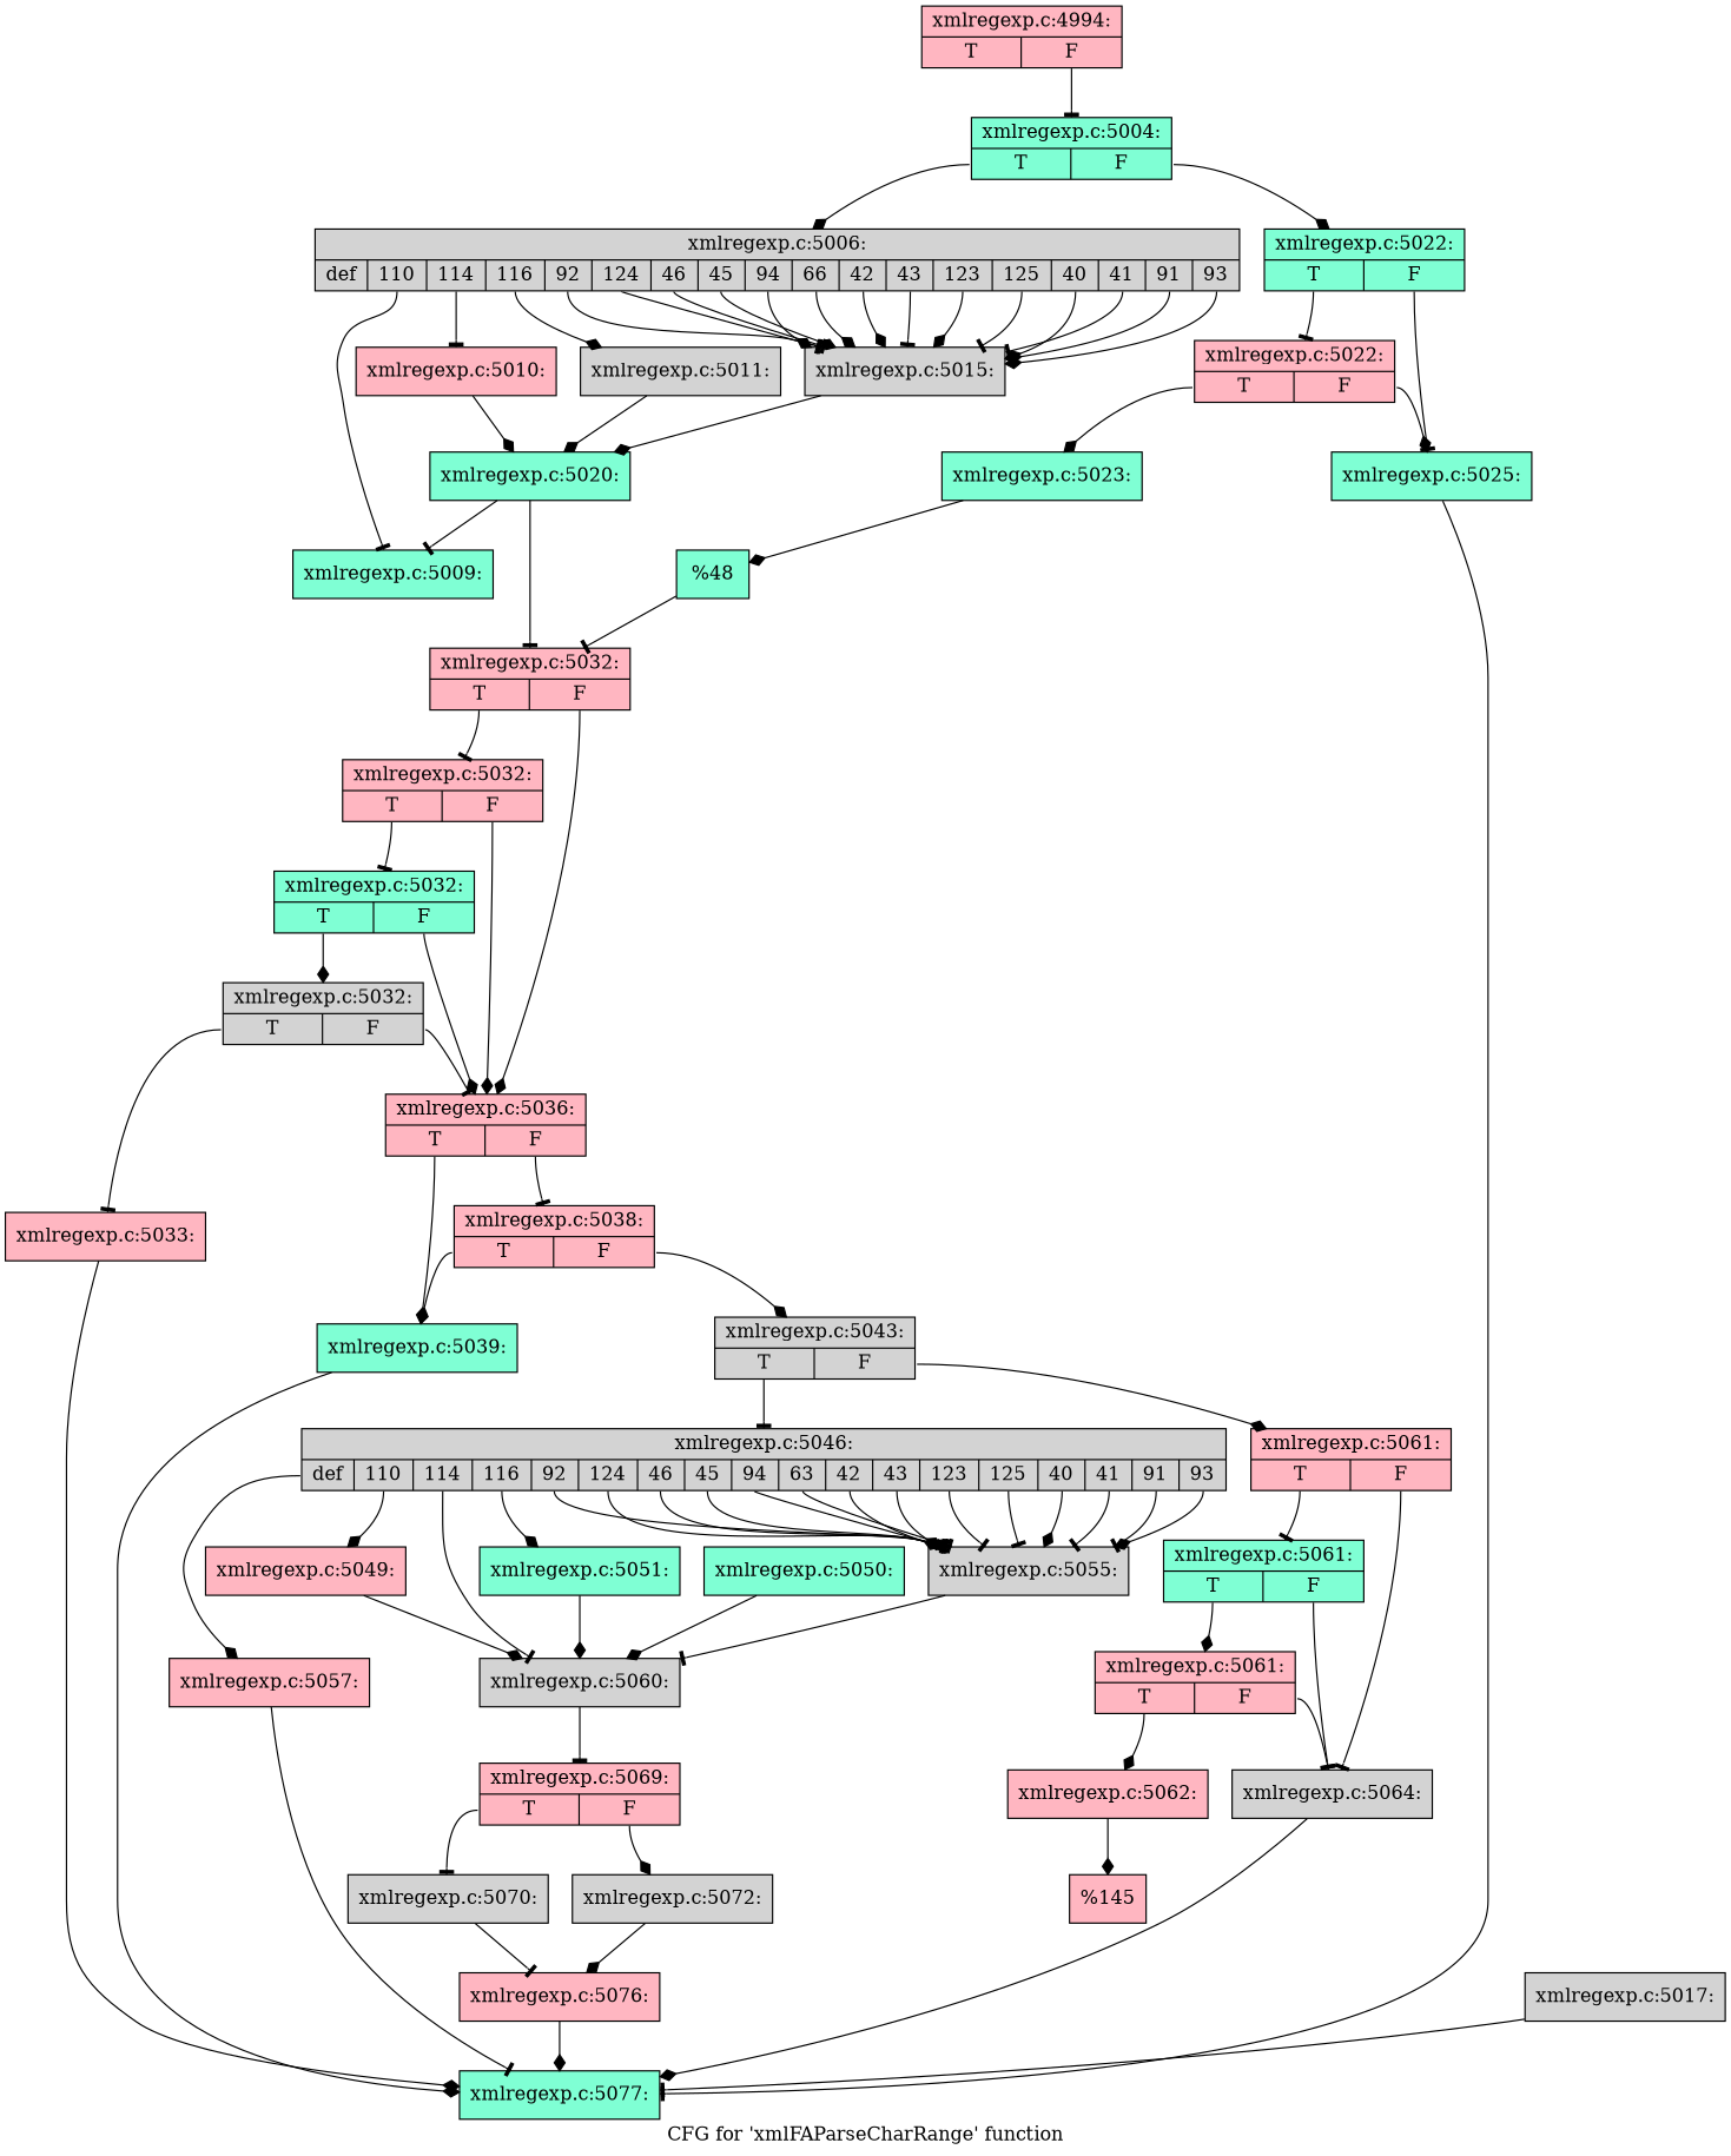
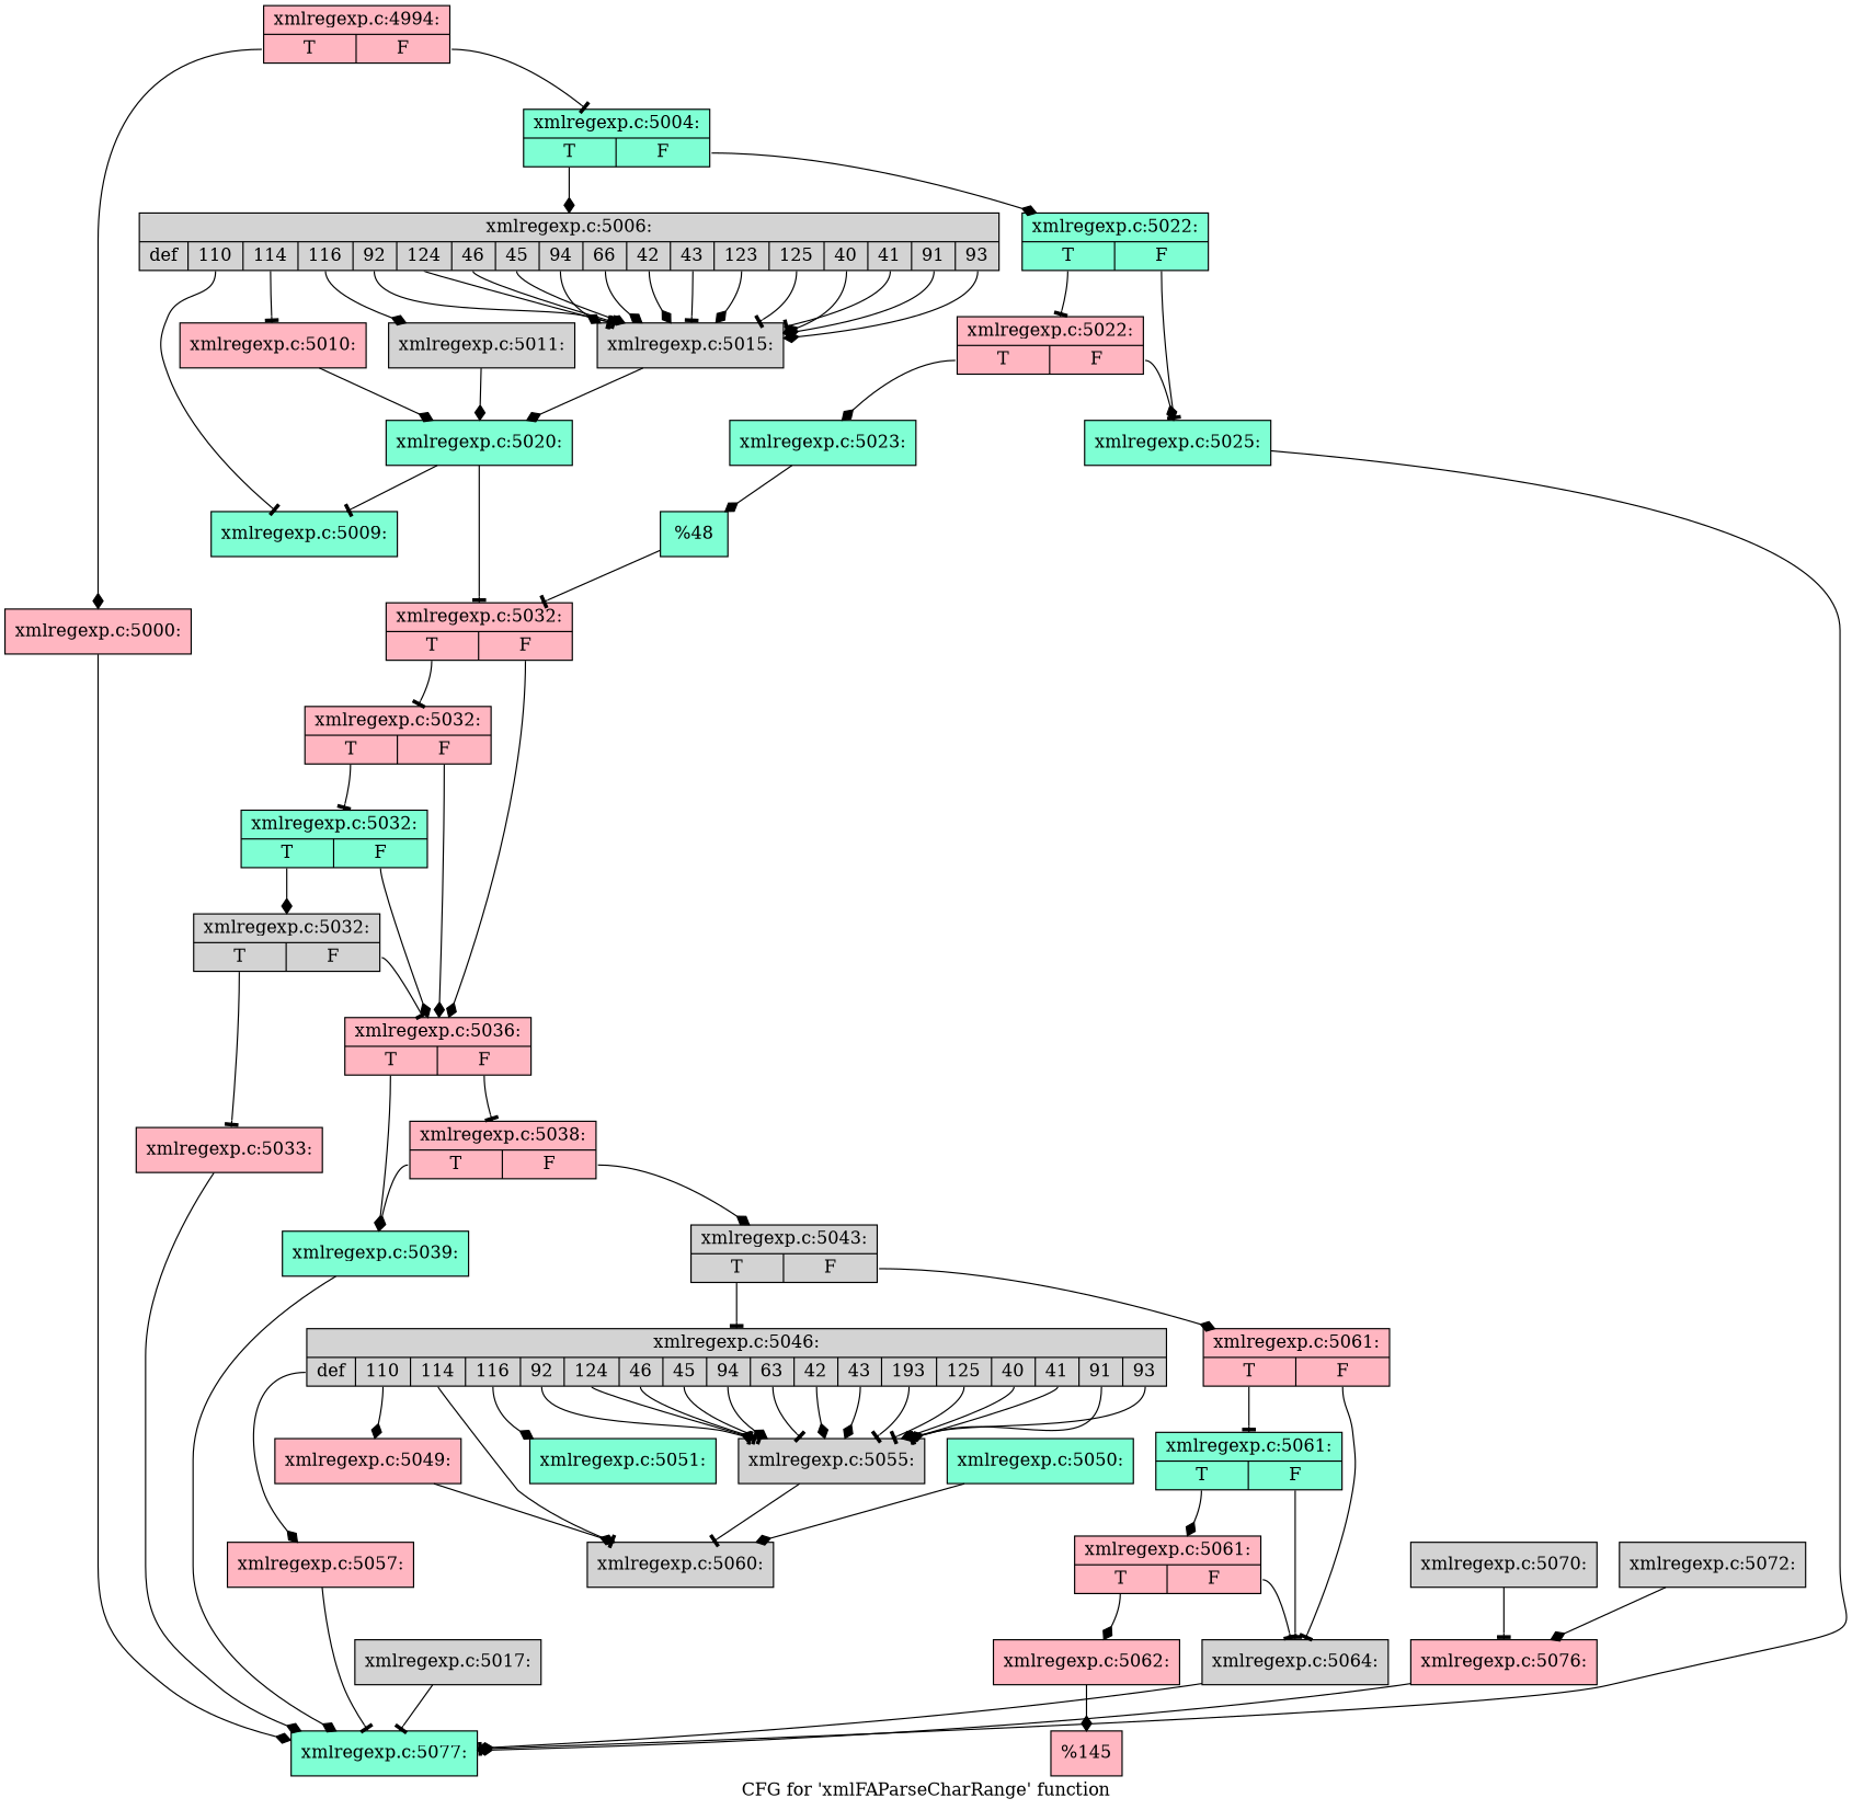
  digraph {
    label="CFG for 'xmlFAParseCharRange' function"
    node [fillcolor=lightpink shape=record style=filled]
    edge [arrowhead=diamond]
    n1 [label="{xmlregexp.c:4994:|{<s0>T|<s1>F}}"]
+   n2 [label="{xmlregexp.c:5000:}"]
    n3 [fillcolor=aquamarine label="{xmlregexp.c:5004:|{<s0>T|<s1>F}}"]
    n4 [fillcolor=aquamarine label="{xmlregexp.c:5077:}"]
    n5 [fillcolor=lightgrey label="{xmlregexp.c:5006:|{<s0>def|<s1>110|<s2>114|<s3>116|<s4>92|<s5>124|<s6>46|<s7>45|<s8>94|<s9>66|<s10>42|<s11>43|<s12>123|<s13>125|<s14>40|<s15>41|<s16>91|<s17>93}}"]
    n6 [fillcolor=aquamarine label="{xmlregexp.c:5022:|{<s0>T|<s1>F}}"]
    n7 [fillcolor=aquamarine label="{xmlregexp.c:5009:}"]
    n8 [label="{xmlregexp.c:5010:}"]
    n9 [fillcolor=lightgrey label="{xmlregexp.c:5011:}"]
    n10 [fillcolor=lightgrey label="{xmlregexp.c:5015:}"]
    n11 [label="{xmlregexp.c:5022:|{<s0>T|<s1>F}}"]
    n12 [fillcolor=aquamarine label="{xmlregexp.c:5025:}"]
    n13 [fillcolor=lightgrey label="{xmlregexp.c:5017:}"]
    n14 [fillcolor=aquamarine label="{xmlregexp.c:5020:}"]
    n15 [fillcolor=aquamarine label="{xmlregexp.c:5023:}"]
    n16 [label="{xmlregexp.c:5032:|{<s0>T|<s1>F}}"]
    n17 [label="{xmlregexp.c:5032:|{<s0>T|<s1>F}}"]
    n18 [label="{xmlregexp.c:5036:|{<s0>T|<s1>F}}"]
    n19 [fillcolor=aquamarine label="{xmlregexp.c:5032:|{<s0>T|<s1>F}}"]
    n20 [fillcolor=aquamarine label="{xmlregexp.c:5039:}"]
    n21 [label="{xmlregexp.c:5038:|{<s0>T|<s1>F}}"]
    n22 [fillcolor=aquamarine label="{%48}"]
    n23 [fillcolor=lightgrey label="{xmlregexp.c:5032:|{<s0>T|<s1>F}}"]
    n24 [fillcolor=lightgrey label="{xmlregexp.c:5043:|{<s0>T|<s1>F}}"]
    n25 [label="{xmlregexp.c:5033:}"]
-   n26 [fillcolor=lightgrey label="{xmlregexp.c:5046:|{<s0>def|<s1>110|<s2>114|<s3>116|<s4>92|<s5>124|<s6>46|<s7>45|<s8>94|<s9>63|<s10>42|<s11>43|<s12>123|<s13>125|<s14>40|<s15>41|<s16>91|<s17>93}}"]
+   n26 [fillcolor=lightgrey label="{xmlregexp.c:5046:|{<s0>def|<s1>110|<s2>114|<s3>116|<s4>92|<s5>124|<s6>46|<s7>45|<s8>94|<s9>63|<s10>42|<s11>43|<s12>193|<s13>125|<s14>40|<s15>41|<s16>91|<s17>93}}"]
    n27 [label="{xmlregexp.c:5061:|{<s0>T|<s1>F}}"]
    n28 [label="{xmlregexp.c:5057:}"]
    n29 [label="{xmlregexp.c:5049:}"]
    n30 [fillcolor=aquamarine label="{xmlregexp.c:5051:}"]
    n31 [fillcolor=lightgrey label="{xmlregexp.c:5055:}"]
    n32 [fillcolor=lightgrey label="{xmlregexp.c:5060:}"]
    n33 [fillcolor=aquamarine label="{xmlregexp.c:5061:|{<s0>T|<s1>F}}"]
    n34 [fillcolor=lightgrey label="{xmlregexp.c:5064:}"]
    n35 [fillcolor=aquamarine label="{xmlregexp.c:5050:}"]
    n36 [label="{xmlregexp.c:5061:|{<s0>T|<s1>F}}"]
-   n37 [label="{xmlregexp.c:5069:|{<s0>T|<s1>F}}"]
    n38 [fillcolor=lightgrey label="{xmlregexp.c:5070:}"]
    n39 [fillcolor=lightgrey label="{xmlregexp.c:5072:}"]
    n40 [label="{xmlregexp.c:5076:}"]
    n41 [label="{xmlregexp.c:5062:}"]
    n42 [label="{%145}"]
+   n1 -> n2 [tailport=s0]
    n1 -> n3 [arrowhead=tee tailport=s1]
+   n2 -> n4
    n3 -> n5 [tailport=s0]
    n3 -> n6 [tailport=s1]
    n5 -> n7 [arrowhead=tee tailport=s1]
    n5 -> n8 [arrowhead=tee tailport=s2]
    n5 -> n9 [tailport=s3]
    n5 -> n10 [arrowhead=tee tailport=s4]
    n5 -> n10 [arrowhead=tee tailport=s5]
    n5 -> n10 [arrowhead=tee tailport=s6]
    n5 -> n10 [tailport=s7]
    n5 -> n10 [tailport=s8]
    n5 -> n10 [tailport=s9]
    n5 -> n10 [tailport=s10]
    n5 -> n10 [arrowhead=tee tailport=s11]
    n5 -> n10 [tailport=s12]
    n5 -> n10 [arrowhead=tee tailport=s13]
    n5 -> n10 [tailport=s14]
    n5 -> n10 [arrowhead=tee tailport=s15]
    n5 -> n10 [tailport=s16]
    n5 -> n10 [tailport=s17]
    n6 -> n11 [arrowhead=tee tailport=s0]
    n6 -> n12 [arrowhead=tee tailport=s1]
    n8 -> n14
    n9 -> n14
    n10 -> n14
    n11 -> n12 [tailport=s1]
    n11 -> n15 [tailport=s0]
    n12 -> n4 [arrowhead=tee]
    n13 -> n4 [arrowhead=tee]
    n14 -> n7 [arrowhead=tee]
    n14 -> n16 [arrowhead=tee]
    n15 -> n22
    n16 -> n17 [arrowhead=tee tailport=s0]
    n16 -> n18 [tailport=s1]
    n17 -> n18 [tailport=s1]
    n17 -> n19 [arrowhead=tee tailport=s0]
    n18 -> n20 [tailport=s0]
    n18 -> n21 [arrowhead=tee tailport=s1]
    n19 -> n18 [tailport=s1]
    n19 -> n23 [tailport=s0]
    n20 -> n4
    n21 -> n20 [tailport=s0]
    n21 -> n24 [tailport=s1]
    n22 -> n16 [arrowhead=tee]
    n23 -> n18 [arrowhead=tee tailport=s1]
    n23 -> n25 [arrowhead=tee tailport=s0]
    n24 -> n26 [arrowhead=tee tailport=s0]
    n24 -> n27 [tailport=s1]
    n25 -> n4
    n26 -> n28 [tailport=s0]
    n26 -> n29 [tailport=s1]
    n26 -> n30 [tailport=s3]
    n26 -> n31 [arrowhead=tee tailport=s4]
    n26 -> n31 [tailport=s5]
    n26 -> n31 [arrowhead=tee tailport=s6]
    n26 -> n31 [arrowhead=tee tailport=s7]
    n26 -> n31 [tailport=s8]
    n26 -> n31 [arrowhead=tee tailport=s9]
    n26 -> n31 [tailport=s10]
    n26 -> n31 [tailport=s11]
    n26 -> n31 [arrowhead=tee tailport=s12]
    n26 -> n31 [arrowhead=tee tailport=s13]
    n26 -> n31 [tailport=s14]
    n26 -> n31 [arrowhead=tee tailport=s15]
    n26 -> n31 [arrowhead=tee tailport=s16]
    n26 -> n31 [tailport=s17]
    n26 -> n32 [arrowhead=tee tailport=s2]
    n27 -> n33 [arrowhead=tee tailport=s0]
    n27 -> n34 [arrowhead=tee tailport=s1]
    n28 -> n4 [arrowhead=tee]
    n29 -> n32
-   n30 -> n32
    n31 -> n32 [arrowhead=tee]
-   n32 -> n37 [arrowhead=tee]
    n33 -> n34 [arrowhead=tee tailport=s1]
    n33 -> n36 [tailport=s0]
    n34 -> n4
    n35 -> n32
    n36 -> n34 [arrowhead=tee tailport=s1]
    n36 -> n41 [tailport=s0]
-   n37 -> n38 [arrowhead=tee tailport=s0]
-   n37 -> n39 [tailport=s1]
    n38 -> n40 [arrowhead=tee]
    n39 -> n40
    n40 -> n4
    n41 -> n42
  }
